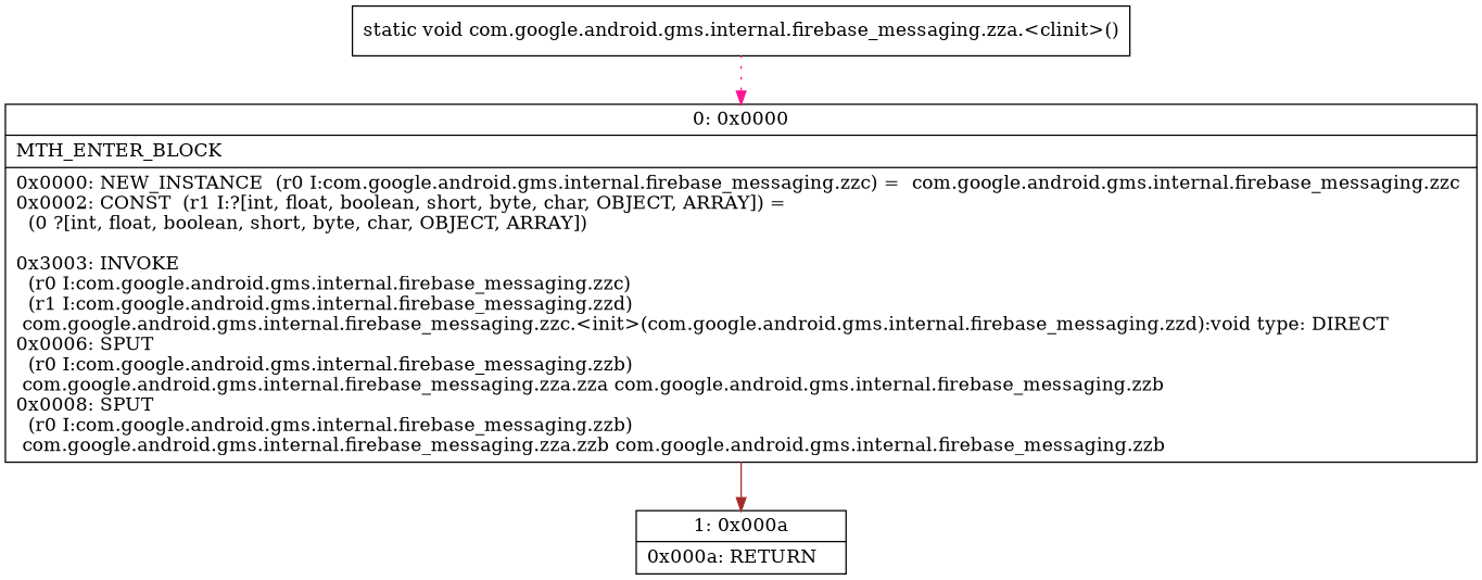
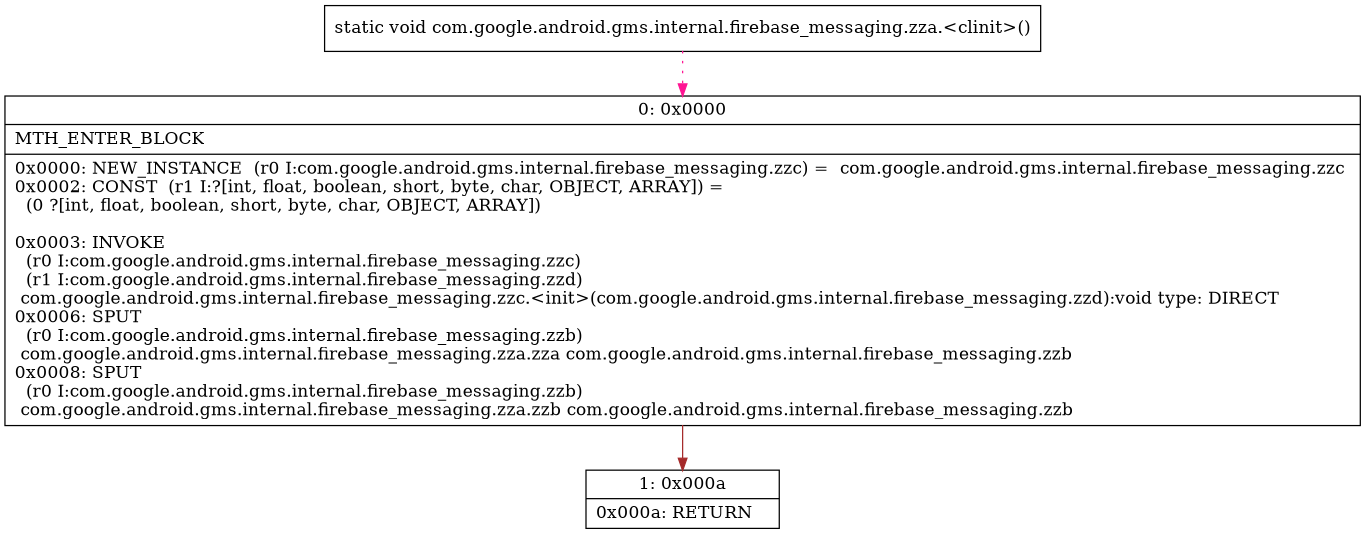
  digraph {
    node [shape=record]
-   n1 [label="{0\:\ 0x0000|MTH_ENTER_BLOCK\l|0x0000: NEW_INSTANCE  (r0 I:com.google.android.gms.internal.firebase_messaging.zzc) =  com.google.android.gms.internal.firebase_messaging.zzc \l0x0002: CONST  (r1 I:?[int, float, boolean, short, byte, char, OBJECT, ARRAY]) = \l  (0 ?[int, float, boolean, short, byte, char, OBJECT, ARRAY])\l \l0x3003: INVOKE  \l  (r0 I:com.google.android.gms.internal.firebase_messaging.zzc)\l  (r1 I:com.google.android.gms.internal.firebase_messaging.zzd)\l com.google.android.gms.internal.firebase_messaging.zzc.\<init\>(com.google.android.gms.internal.firebase_messaging.zzd):void type: DIRECT \l0x0006: SPUT  \l  (r0 I:com.google.android.gms.internal.firebase_messaging.zzb)\l com.google.android.gms.internal.firebase_messaging.zza.zza com.google.android.gms.internal.firebase_messaging.zzb \l0x0008: SPUT  \l  (r0 I:com.google.android.gms.internal.firebase_messaging.zzb)\l com.google.android.gms.internal.firebase_messaging.zza.zzb com.google.android.gms.internal.firebase_messaging.zzb \l}"]
+   n1 [label="{0\:\ 0x0000|MTH_ENTER_BLOCK\l|0x0000: NEW_INSTANCE  (r0 I:com.google.android.gms.internal.firebase_messaging.zzc) =  com.google.android.gms.internal.firebase_messaging.zzc \l0x0002: CONST  (r1 I:?[int, float, boolean, short, byte, char, OBJECT, ARRAY]) = \l  (0 ?[int, float, boolean, short, byte, char, OBJECT, ARRAY])\l \l0x0003: INVOKE  \l  (r0 I:com.google.android.gms.internal.firebase_messaging.zzc)\l  (r1 I:com.google.android.gms.internal.firebase_messaging.zzd)\l com.google.android.gms.internal.firebase_messaging.zzc.\<init\>(com.google.android.gms.internal.firebase_messaging.zzd):void type: DIRECT \l0x0006: SPUT  \l  (r0 I:com.google.android.gms.internal.firebase_messaging.zzb)\l com.google.android.gms.internal.firebase_messaging.zza.zza com.google.android.gms.internal.firebase_messaging.zzb \l0x0008: SPUT  \l  (r0 I:com.google.android.gms.internal.firebase_messaging.zzb)\l com.google.android.gms.internal.firebase_messaging.zza.zzb com.google.android.gms.internal.firebase_messaging.zzb \l}"]
    n2 [label="{1\:\ 0x000a|0x000a: RETURN   \l}"]
    n3 [label="{static void com.google.android.gms.internal.firebase_messaging.zza.\<clinit\>() }"]
    n1 -> n2 [color=brown style=solid]
    n3 -> n1 [color=deeppink style=dotted]
  }
